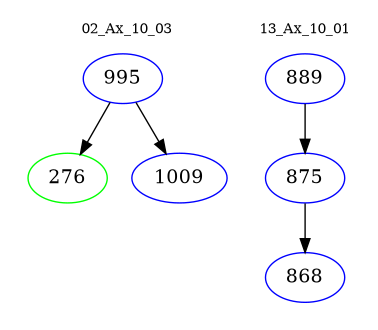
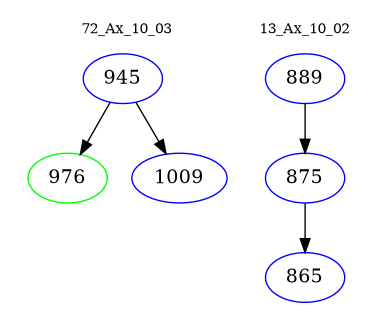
  digraph {
    node [color=blue]
    edge [color=black]
-   n1 [label=995]
-   n2 [color=green label=276]
+   n1 [label=945]
+   n2 [color=green label=976]
    n3 [label=1009]
    n4 [label=875]
-   n5 [label=868]
+   n5 [label=865]
    n6 [label=889]
    subgraph cluster_1 {
      color=white
      fontsize=10
-     label="02_Ax_10_03"
+     label="72_Ax_10_03"
      n1
      n2
      n3
    }
    subgraph cluster_2 {
      color=white
      fontsize=10
-     label="13_Ax_10_01"
+     label="13_Ax_10_02"
      n4
      n5
      n6
    }
    n1 -> n2
    n1 -> n3
    n4 -> n5
    n6 -> n4
  }
